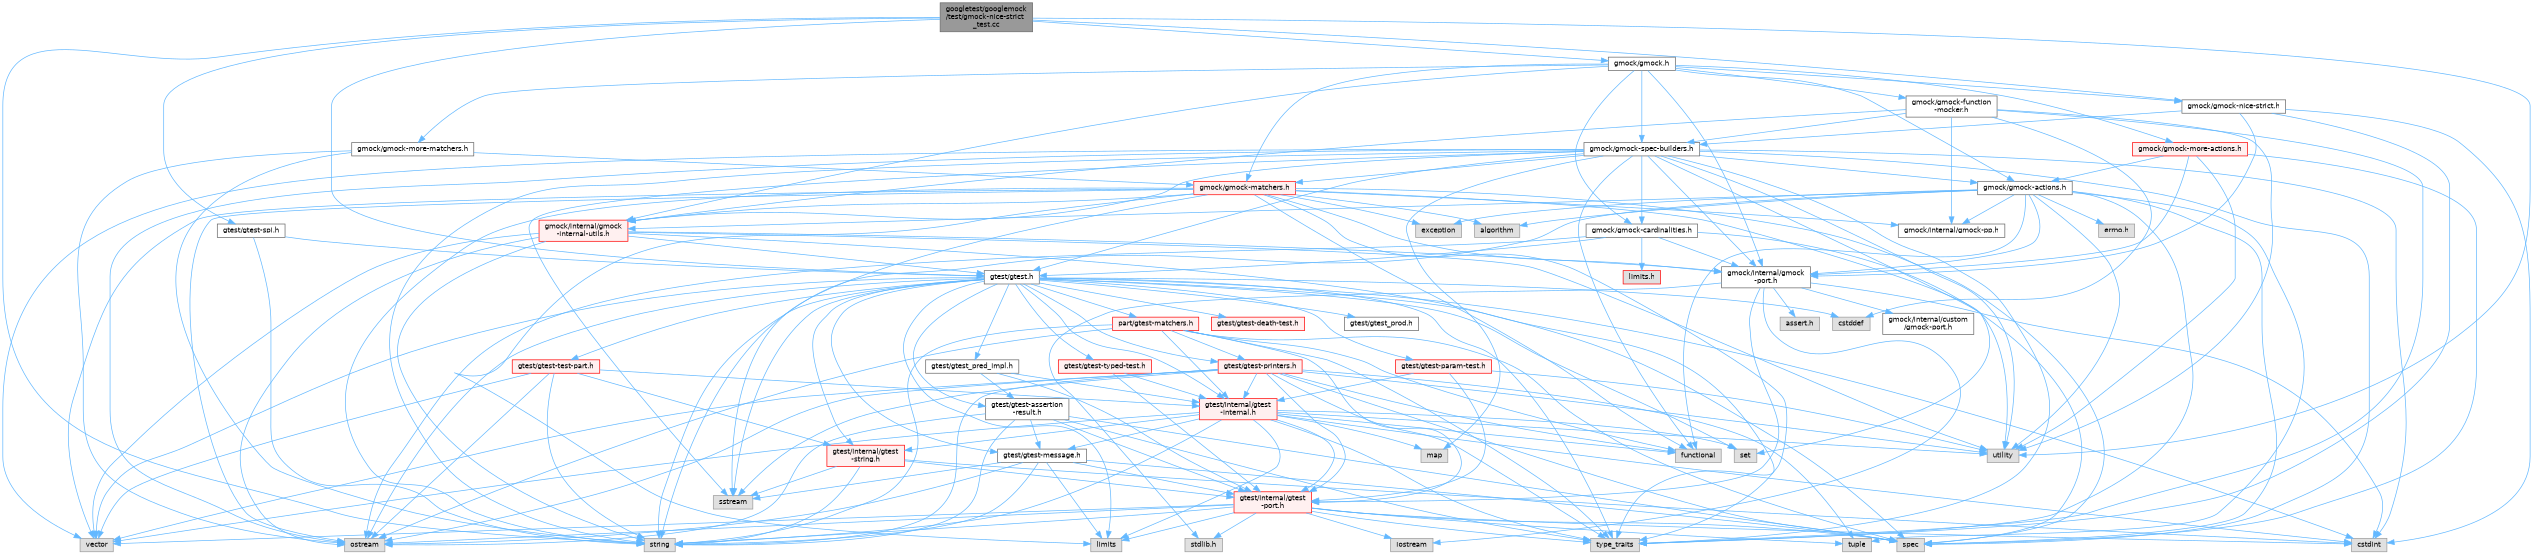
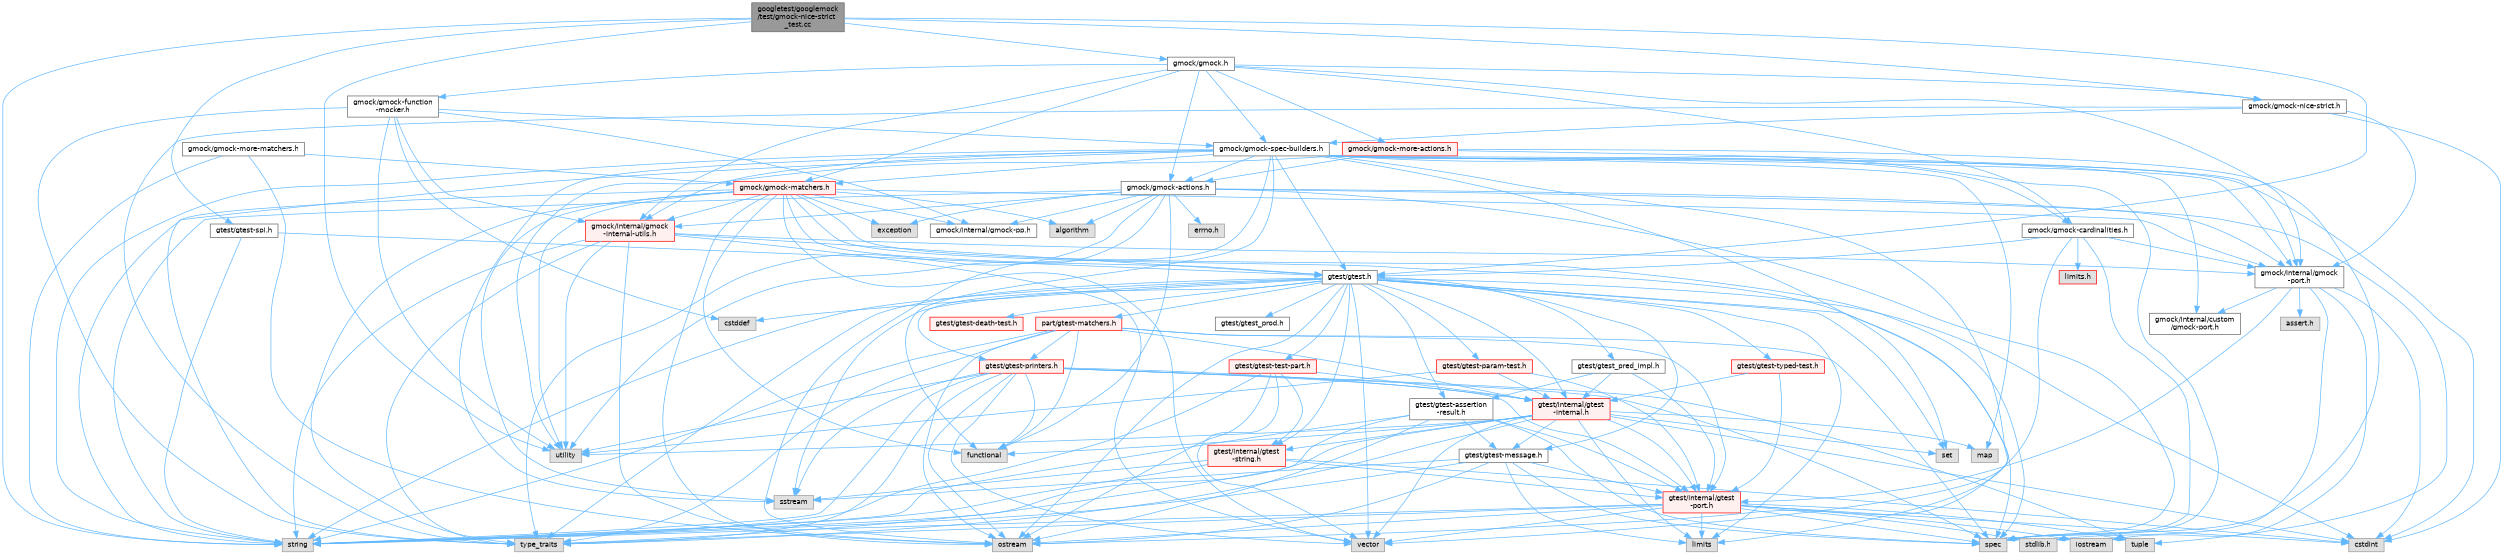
  digraph {
    node [color=grey60 fillcolor="#E0E0E0" fontname=Helvetica fontsize=10 shape=box style=filled]
    edge [color=steelblue1 fontname=Helvetica fontsize=10 labelfontname=Helvetica labelfontsize=10 style=solid]
    n1 [color=gray40 fillcolor=grey60 fontcolor=black height=0.2 label="googletest/googlemock\l/test/gmock-nice-strict\l_test.cc" width=0.4]
    n2 [color=grey40 fillcolor=white height=0.2 label="gmock/gmock-nice-strict.h" width=0.4]
    n3 [height=0.2 label=string width=0.4]
    n4 [height=0.2 label=utility width=0.4]
    n5 [color=grey40 fillcolor=white height=0.2 label="gtest/gtest.h" width=0.4]
    n6 [color=grey40 fillcolor=white height=0.2 label="gmock/gmock.h" width=0.4]
    n7 [color=grey40 fillcolor=white height=0.2 label="gtest/gtest-spi.h" width=0.4]
    n8 [height=0.2 label=cstdint width=0.4]
    n9 [height=0.2 label=type_traits width=0.4]
    n10 [color=grey40 fillcolor=white height=0.2 label="gmock/gmock-spec-builders.h" width=0.4]
    n11 [color=grey40 fillcolor=white height=0.2 label="gmock/internal/gmock\l-port.h" width=0.4]
    n12 [height=0.2 label=spec width=0.4]
    n13 [height=0.2 label=ostream width=0.4]
    n14 [height=0.2 label=set width=0.4]
    n15 [height=0.2 label=sstream width=0.4]
    n16 [height=0.2 label=vector width=0.4]
    n17 [height=0.2 label=limits width=0.4]
    n18 [height=0.2 label=cstddef width=0.4]
    n19 [color=grey40 fillcolor=white height=0.2 label="gtest/gtest-assertion\l-result.h" width=0.4]
    n20 [color=grey40 fillcolor=white height=0.2 label="gtest/gtest-message.h" width=0.4]
    n21 [color=red fillcolor="#FFF0F0" height=0.2 label="gtest/gtest-death-test.h" width=0.4]
    n22 [color=red fillcolor="#FFF0F0" height=0.2 label="part/gtest-matchers.h" width=0.4]
    n23 [color=red fillcolor="#FFF0F0" height=0.2 label="gtest/gtest-printers.h" width=0.4]
    n24 [color=red fillcolor="#FFF0F0" height=0.2 label="gtest/internal/gtest\l-internal.h" width=0.4]
    n25 [color=red fillcolor="#FFF0F0" height=0.2 label="gtest/internal/gtest\l-string.h" width=0.4]
    n26 [color=red fillcolor="#FFF0F0" height=0.2 label="gtest/gtest-param-test.h" width=0.4]
    n27 [color=red fillcolor="#FFF0F0" height=0.2 label="gtest/gtest-test-part.h" width=0.4]
    n28 [color=red fillcolor="#FFF0F0" height=0.2 label="gtest/gtest-typed-test.h" width=0.4]
    n29 [color=grey40 fillcolor=white height=0.2 label="gtest/gtest_pred_impl.h" width=0.4]
    n30 [color=grey40 fillcolor=white height=0.2 label="gtest/gtest_prod.h" width=0.4]
    n31 [color=grey40 fillcolor=white height=0.2 label="gmock/gmock-actions.h" width=0.4]
    n32 [color=red fillcolor="#FFF0F0" height=0.2 label="gmock/internal/gmock\l-internal-utils.h" width=0.4]
    n33 [color=grey40 fillcolor=white height=0.2 label="gmock/gmock-cardinalities.h" width=0.4]
    n34 [color=red fillcolor="#FFF0F0" height=0.2 label="gmock/gmock-matchers.h" width=0.4]
    n35 [color=grey40 fillcolor=white height=0.2 label="gmock/gmock-function\l-mocker.h" width=0.4]
    n36 [color=red fillcolor="#FFF0F0" height=0.2 label="gmock/gmock-more-actions.h" width=0.4]
    n37 [color=grey40 fillcolor=white height=0.2 label="gmock/gmock-more-matchers.h" width=0.4]
    n38 [height=0.2 label=functional width=0.4]
    n39 [height=0.2 label=map width=0.4]
    n40 [height=0.2 label="assert.h" width=0.4]
    n41 [height=0.2 label="stdlib.h" width=0.4]
    n42 [height=0.2 label=iostream width=0.4]
    n43 [color=grey40 fillcolor=white height=0.2 label="gmock/internal/custom\l/gmock-port.h" width=0.4]
    n44 [color=red fillcolor="#FFF0F0" height=0.2 label="gtest/internal/gtest\l-port.h" width=0.4]
    n45 [height=0.2 label="errno.h" width=0.4]
    n46 [height=0.2 label=algorithm width=0.4]
    n47 [height=0.2 label=exception width=0.4]
    n48 [height=0.2 label=tuple width=0.4]
    n49 [color=grey40 fillcolor=white height=0.2 label="gmock/internal/gmock-pp.h" width=0.4]
    n50 [color=red height=0.2 label="limits.h" width=0.4]
    n1 -> n2
    n1 -> n3
    n1 -> n4
    n1 -> n5
    n1 -> n6
    n1 -> n7
    n2 -> n8
    n2 -> n9
    n2 -> n10
    n2 -> n11
    n5 -> n3
    n5 -> n8
    n5 -> n9
    n5 -> n12
    n5 -> n13
    n5 -> n14
    n5 -> n15
    n5 -> n16
    n5 -> n17
    n5 -> n18
    n5 -> n19
    n5 -> n20
    n5 -> n21
    n5 -> n22
    n5 -> n23
    n5 -> n24
    n5 -> n25
    n5 -> n26
    n5 -> n27
    n5 -> n28
    n5 -> n29
    n5 -> n30
    n6 -> n2
    n6 -> n10
    n6 -> n11
    n6 -> n31
    n6 -> n32
    n6 -> n33
    n6 -> n34
    n6 -> n35
    n6 -> n36
-   n6 -> n37
    n7 -> n3
    n7 -> n5
    n10 -> n3
-   n10 -> n4
+   n10 -> n43
    n10 -> n5
    n10 -> n8
    n10 -> n9
    n10 -> n11
    n10 -> n12
    n10 -> n13
    n10 -> n14
    n10 -> n15
    n10 -> n16
    n10 -> n31
    n10 -> n32
    n10 -> n33
    n10 -> n34
    n10 -> n38
    n10 -> n39
    n11 -> n8
    n11 -> n40
    n11 -> n41
    n11 -> n42
    n11 -> n43
    n11 -> n44
    n19 -> n3
    n19 -> n9
    n19 -> n12
    n19 -> n13
    n19 -> n20
    n19 -> n44
    n20 -> n3
    n20 -> n12
    n20 -> n13
    n20 -> n15
    n20 -> n17
    n20 -> n44
    n22 -> n3
    n22 -> n9
    n22 -> n12
    n22 -> n13
    n22 -> n23
    n22 -> n24
    n22 -> n38
    n22 -> n44
    n23 -> n3
    n23 -> n4
    n23 -> n9
    n23 -> n12
    n23 -> n13
    n23 -> n15
    n23 -> n16
    n23 -> n24
    n23 -> n38
    n23 -> n44
    n23 -> n48
    n24 -> n3
    n24 -> n4
    n24 -> n8
    n24 -> n9
    n24 -> n14
    n24 -> n16
    n24 -> n17
    n24 -> n20
    n24 -> n25
    n24 -> n38
    n24 -> n39
    n24 -> n44
    n25 -> n3
    n25 -> n8
    n25 -> n15
    n25 -> n44
    n26 -> n4
    n26 -> n24
    n26 -> n44
    n27 -> n3
    n27 -> n13
    n27 -> n16
    n27 -> n24
    n27 -> n25
    n28 -> n24
    n28 -> n44
    n29 -> n19
    n29 -> n24
    n29 -> n44
    n31 -> n3
    n31 -> n4
    n31 -> n9
    n31 -> n11
    n31 -> n12
    n31 -> n32
    n31 -> n38
    n31 -> n45
    n31 -> n46
    n31 -> n47
    n31 -> n48
    n31 -> n49
    n32 -> n3
    n32 -> n4
    n32 -> n5
    n32 -> n9
    n32 -> n11
    n32 -> n13
    n32 -> n16
    n33 -> n5
    n33 -> n11
    n33 -> n12
    n33 -> n13
    n33 -> n50
    n34 -> n3
    n34 -> n4
+   n34 -> n5
    n34 -> n9
    n34 -> n11
    n34 -> n12
    n34 -> n13
    n34 -> n15
    n34 -> n16
    n34 -> n17
    n34 -> n32
    n34 -> n38
    n34 -> n46
    n34 -> n47
    n34 -> n49
    n35 -> n4
    n35 -> n9
    n35 -> n10
    n35 -> n18
    n35 -> n32
    n35 -> n49
    n36 -> n4
    n36 -> n11
    n36 -> n12
    n36 -> n31
    n37 -> n3
    n37 -> n13
    n37 -> n34
    n44 -> n3
    n44 -> n8
    n44 -> n9
    n44 -> n12
    n44 -> n13
    n44 -> n16
    n44 -> n17
    n44 -> n41
    n44 -> n42
    n44 -> n48
  }
